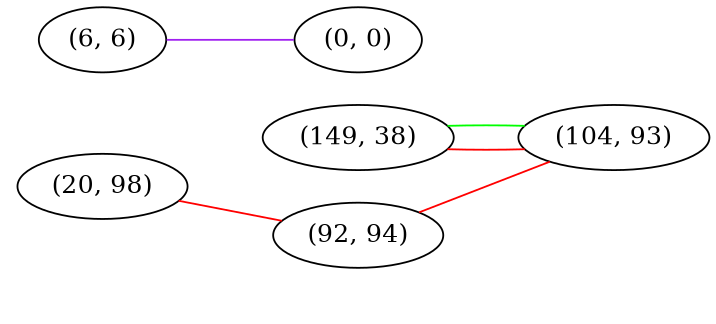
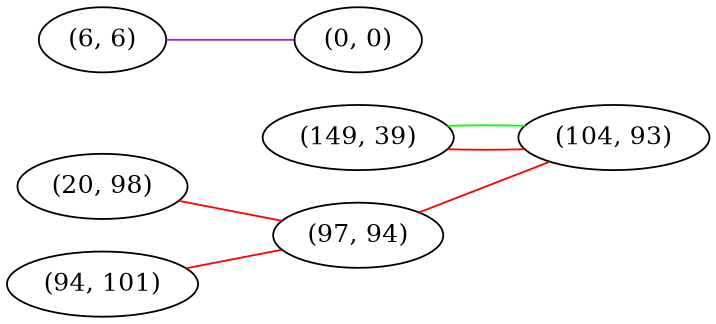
  graph {
    rankdir=LR
    edge [color=red weight=1]
    n1 [label="(104, 93)"]
-   "(149, 39)" [label="(149, 38)"]
+   "(149, 39)"
    "(6, 6)"
    "(0, 0)"
    "(20, 98)"
-   "(97, 94)" [label="(92, 94)"]
+   "(97, 94)"
+   "(94, 101)"
    "(149, 39)" -- n1
    "(149, 39)" -- n1 [color=green weight=2]
    "(6, 6)" -- "(0, 0)" [color=purple weight=4]
    "(20, 98)" -- "(97, 94)"
    "(97, 94)" -- n1
+   "(94, 101)" -- "(97, 94)"
  }
